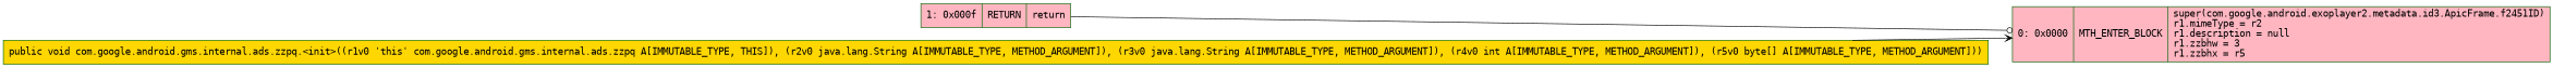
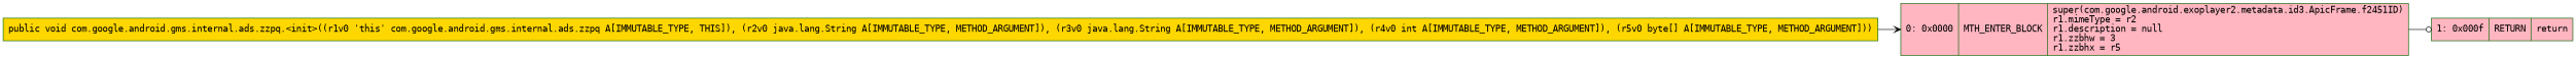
  digraph {
    rankdir=LR
    fontname="DejaVu Sans Mono"
    node [shape=record style=filled fillcolor=lightpink color=darkgreen fontname="DejaVu Sans Mono"]
    edge [fontname="DejaVu Sans Mono"]
    n1 [label="{0\:\ 0x0000|MTH_ENTER_BLOCK\l|super(com.google.android.exoplayer2.metadata.id3.ApicFrame.f2451ID)\lr1.mimeType = r2\lr1.description = null\lr1.zzbhw = 3\lr1.zzbhx = r5\l}"]
    n2 [label="{1\:\ 0x000f|RETURN\l|return\l}"]
    n3 [label="{public void com.google.android.gms.internal.ads.zzpq.\<init\>((r1v0 'this' com.google.android.gms.internal.ads.zzpq A[IMMUTABLE_TYPE, THIS]), (r2v0 java.lang.String A[IMMUTABLE_TYPE, METHOD_ARGUMENT]), (r3v0 java.lang.String A[IMMUTABLE_TYPE, METHOD_ARGUMENT]), (r4v0 int A[IMMUTABLE_TYPE, METHOD_ARGUMENT]), (r5v0 byte[] A[IMMUTABLE_TYPE, METHOD_ARGUMENT])) }" fillcolor=gold]
-   n2 -> n1 [arrowhead=odot]
+   n1 -> n2 [arrowhead=odot]
    n3 -> n1 [arrowhead=vee]
  }
